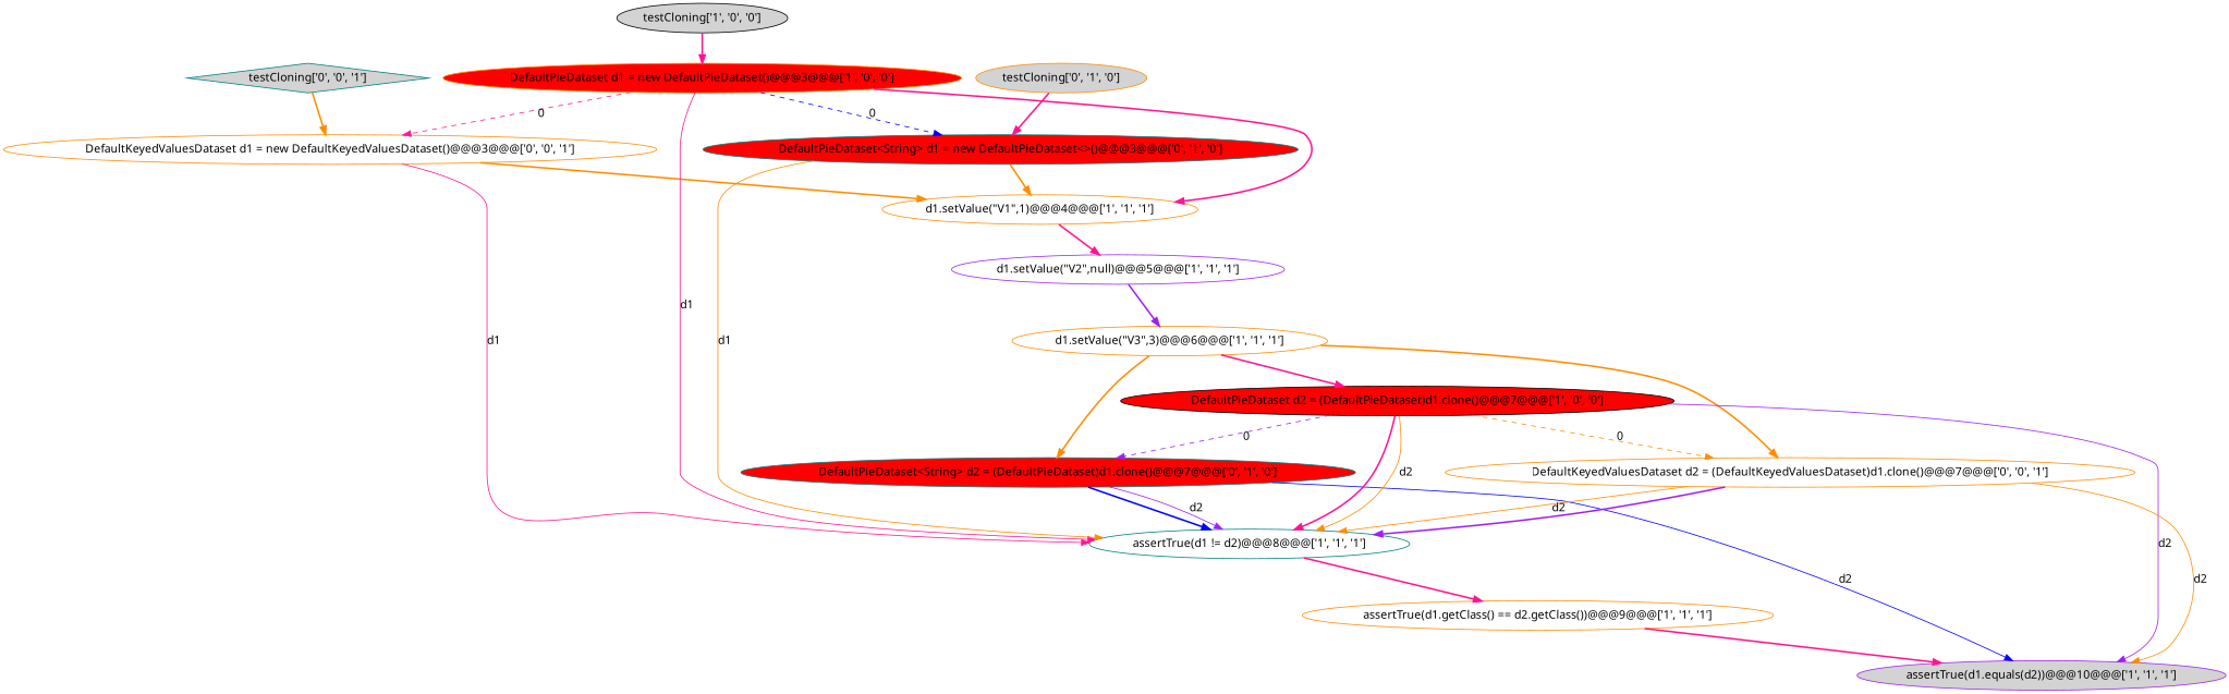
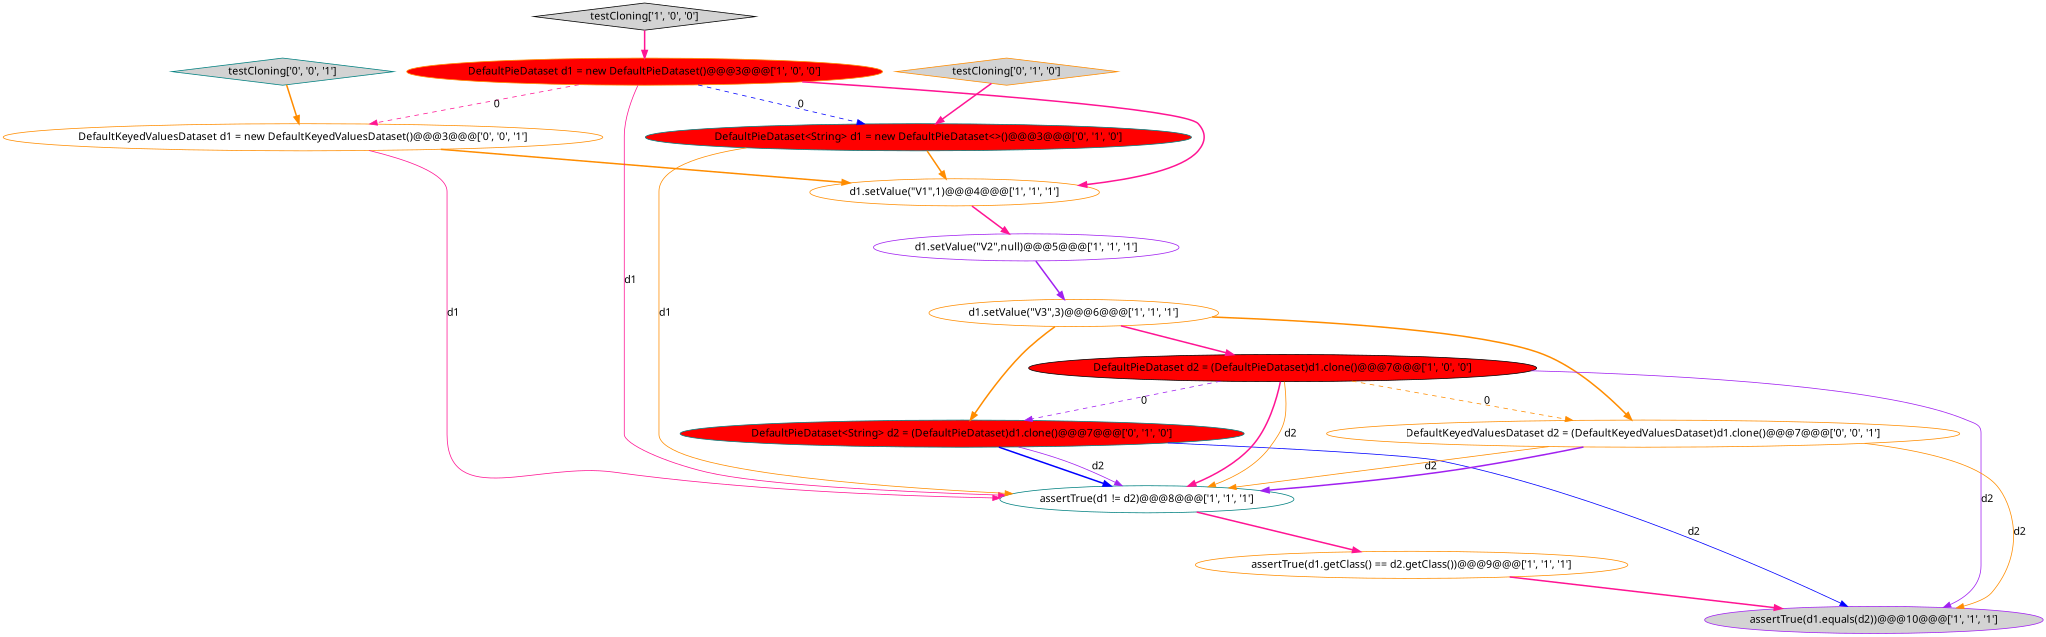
  digraph {
    fontname="Noto Sans"
    node [color=darkorange fillcolor=white fontname="Noto Sans" shape=ellipse style=filled]
    edge [color=deeppink fontname="Noto Sans" style=bold]
    n1 [color=teal fillcolor=lightgray label="testCloning['0', '0', '1']" shape=diamond]
    n2 [label="DefaultKeyedValuesDataset d1 = new DefaultKeyedValuesDataset()@@@3@@@['0', '0', '1']"]
    n3 [color=teal label="assertTrue(d1 != d2)@@@8@@@['1', '1', '1']"]
    n4 [label="d1.setValue(\"V1\",1)@@@4@@@['1', '1', '1']"]
    n5 [fillcolor=red label="DefaultPieDataset d1 = new DefaultPieDataset()@@@3@@@['1', '0', '0']"]
    n6 [color=teal fillcolor=red label="DefaultPieDataset<String> d1 = new DefaultPieDataset<>()@@@3@@@['0', '1', '0']"]
    n7 [label="assertTrue(d1.getClass() == d2.getClass())@@@9@@@['1', '1', '1']"]
    n8 [color=purple label="d1.setValue(\"V2\",null)@@@5@@@['1', '1', '1']"]
    n9 [color=teal fillcolor=red label="DefaultPieDataset<String> d2 = (DefaultPieDataset)d1.clone()@@@7@@@['0', '1', '0']"]
    n10 [color=purple fillcolor=lightgray label="assertTrue(d1.equals(d2))@@@10@@@['1', '1', '1']"]
    n11 [label="d1.setValue(\"V3\",3)@@@6@@@['1', '1', '1']"]
    n12 [color=black fillcolor=red label="DefaultPieDataset d2 = (DefaultPieDataset)d1.clone()@@@7@@@['1', '0', '0']"]
    n13 [label="DefaultKeyedValuesDataset d2 = (DefaultKeyedValuesDataset)d1.clone()@@@7@@@['0', '0', '1']"]
-   n14 [fillcolor=lightgray label="testCloning['0', '1', '0']"]
-   n15 [color=black fillcolor=lightgray label="testCloning['1', '0', '0']"]
+   n14 [fillcolor=lightgray label="testCloning['0', '1', '0']" shape=diamond]
+   n15 [color=black fillcolor=lightgray label="testCloning['1', '0', '0']" shape=diamond]
    n1 -> n2 [color=darkorange]
    n2 -> n3 [label=d1 style=solid]
    n2 -> n4 [color=darkorange]
    n3 -> n7
    n4 -> n8
    n5 -> n2 [label=0 style=dashed]
    n5 -> n3 [label=d1 style=solid]
    n5 -> n4
    n5 -> n6 [color=blue label=0 style=dashed]
    n6 -> n3 [color=darkorange label=d1 style=solid]
    n6 -> n4 [color=darkorange]
    n7 -> n10
    n8 -> n11 [color=purple]
    n9 -> n3 [color=blue]
    n9 -> n3 [color=purple label=d2 style=solid]
    n9 -> n10 [color=blue label=d2 style=solid]
    n11 -> n9 [color=darkorange]
    n11 -> n12
    n11 -> n13 [color=darkorange]
    n12 -> n3
    n12 -> n3 [color=darkorange label=d2 style=solid]
    n12 -> n9 [color=purple label=0 style=dashed]
    n12 -> n10 [color=purple label=d2 style=solid]
    n12 -> n13 [color=darkorange label=0 style=dashed]
    n13 -> n3 [color=darkorange label=d2 style=solid]
    n13 -> n3 [color=purple]
    n13 -> n10 [color=darkorange label=d2 style=solid]
    n14 -> n6
    n15 -> n5
  }
